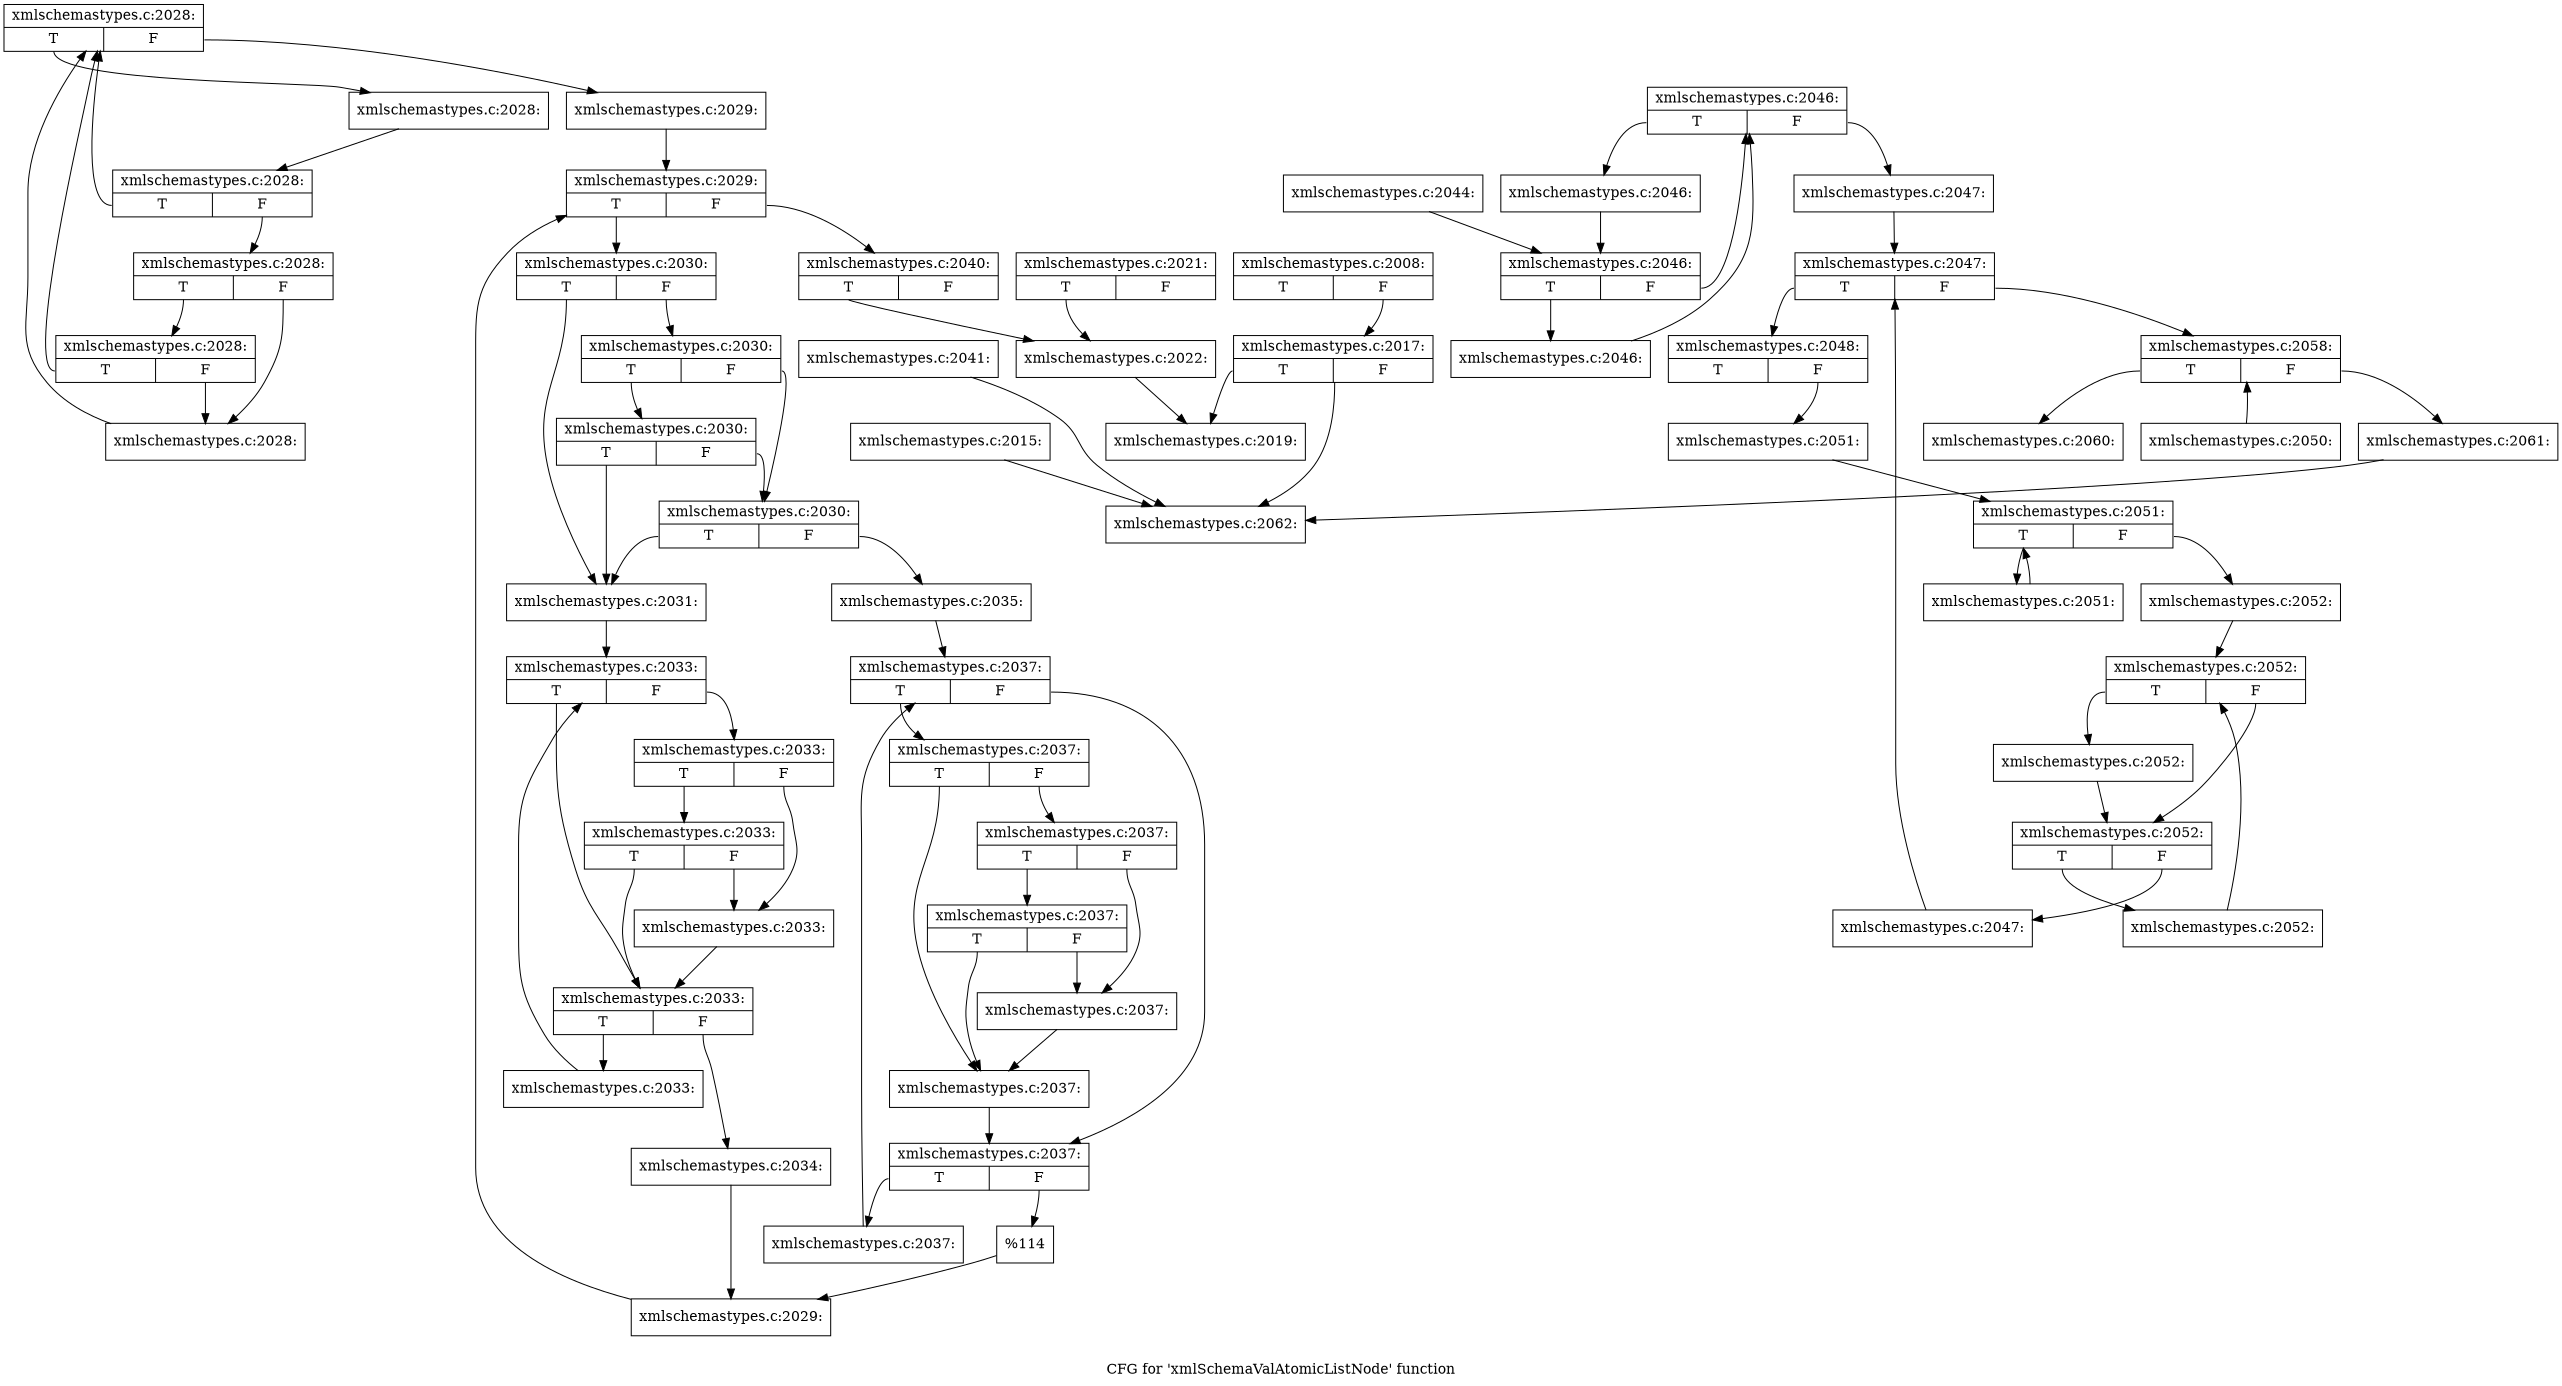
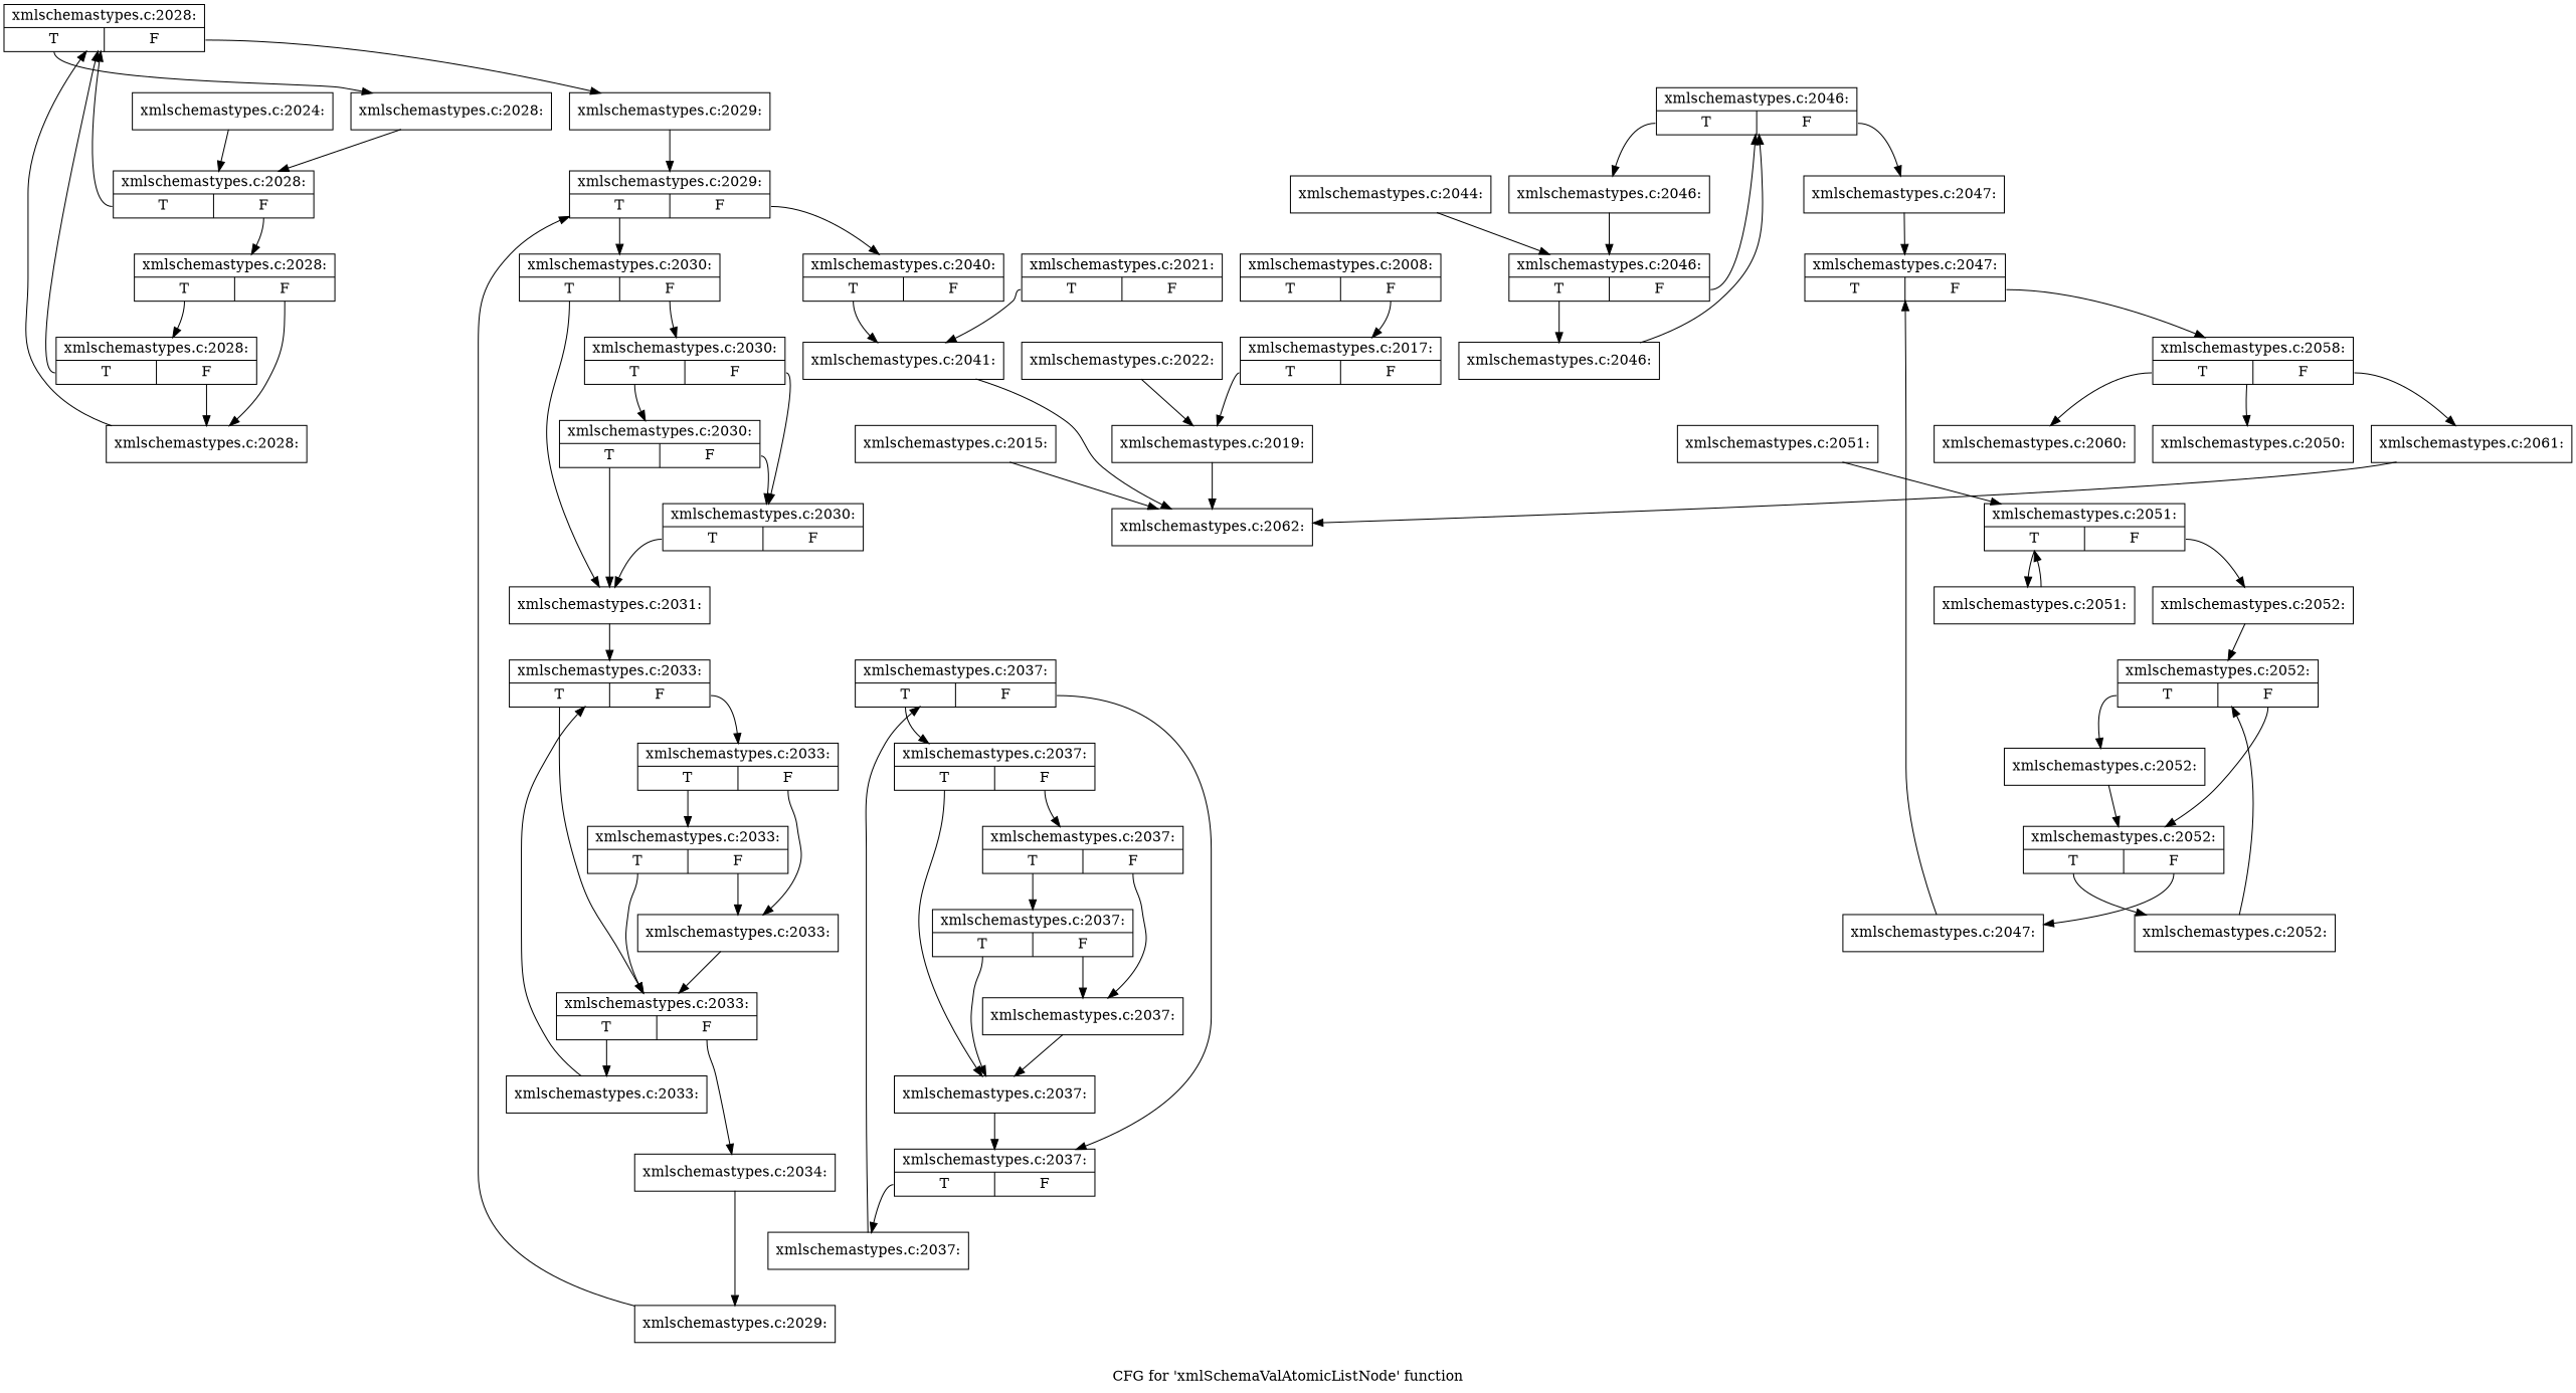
  digraph {
    label="CFG for 'xmlSchemaValAtomicListNode' function"
    node [shape=record]
    n1 [label="{xmlschemastypes.c:2008:|{<s0>T|<s1>F}}"]
    n2 [label="{xmlschemastypes.c:2017:|{<s0>T|<s1>F}}"]
    n3 [label="{xmlschemastypes.c:2015:}"]
    n4 [label="{xmlschemastypes.c:2062:}"]
    n5 [label="{xmlschemastypes.c:2019:}"]
    n6 [label="{xmlschemastypes.c:2021:|{<s0>T|<s1>F}}"]
    n7 [label="{xmlschemastypes.c:2022:}"]
+   n8 [label="{xmlschemastypes.c:2024:}"]
    n9 [label="{xmlschemastypes.c:2028:|{<s0>T|<s1>F}}"]
    n10 [label="{xmlschemastypes.c:2028:|{<s0>T|<s1>F}}"]
    n11 [label="{xmlschemastypes.c:2028:|{<s0>T|<s1>F}}"]
    n12 [label="{xmlschemastypes.c:2028:}"]
    n13 [label="{xmlschemastypes.c:2029:}"]
    n14 [label="{xmlschemastypes.c:2028:|{<s0>T|<s1>F}}"]
    n15 [label="{xmlschemastypes.c:2028:}"]
    n16 [label="{xmlschemastypes.c:2029:|{<s0>T|<s1>F}}"]
    n17 [label="{xmlschemastypes.c:2030:|{<s0>T|<s1>F}}"]
    n18 [label="{xmlschemastypes.c:2040:|{<s0>T|<s1>F}}"]
    n19 [label="{xmlschemastypes.c:2031:}"]
    n20 [label="{xmlschemastypes.c:2030:|{<s0>T|<s1>F}}"]
    n21 [label="{xmlschemastypes.c:2041:}"]
    n22 [label="{xmlschemastypes.c:2033:|{<s0>T|<s1>F}}"]
    n23 [label="{xmlschemastypes.c:2030:|{<s0>T|<s1>F}}"]
    n24 [label="{xmlschemastypes.c:2030:|{<s0>T|<s1>F}}"]
    n25 [label="{xmlschemastypes.c:2044:}"]
    n26 [label="{xmlschemastypes.c:2046:|{<s0>T|<s1>F}}"]
    n27 [label="{xmlschemastypes.c:2033:|{<s0>T|<s1>F}}"]
    n28 [label="{xmlschemastypes.c:2033:|{<s0>T|<s1>F}}"]
-   n29 [label="{xmlschemastypes.c:2035:}"]
    n30 [label="{xmlschemastypes.c:2037:|{<s0>T|<s1>F}}"]
    n31 [label="{xmlschemastypes.c:2037:|{<s0>T|<s1>F}}"]
    n32 [label="{xmlschemastypes.c:2037:|{<s0>T|<s1>F}}"]
    n33 [label="{xmlschemastypes.c:2033:}"]
    n34 [label="{xmlschemastypes.c:2034:}"]
    n35 [label="{xmlschemastypes.c:2033:|{<s0>T|<s1>F}}"]
    n36 [label="{xmlschemastypes.c:2033:}"]
    n37 [label="{xmlschemastypes.c:2029:}"]
    n38 [label="{xmlschemastypes.c:2037:}"]
    n39 [label="{xmlschemastypes.c:2037:|{<s0>T|<s1>F}}"]
    n40 [label="{xmlschemastypes.c:2037:}"]
-   n41 [label="{%114}"]
    n42 [label="{xmlschemastypes.c:2037:|{<s0>T|<s1>F}}"]
    n43 [label="{xmlschemastypes.c:2037:}"]
    n44 [label="{xmlschemastypes.c:2046:}"]
    n45 [label="{xmlschemastypes.c:2046:|{<s0>T|<s1>F}}"]
    n46 [label="{xmlschemastypes.c:2046:}"]
    n47 [label="{xmlschemastypes.c:2047:}"]
    n48 [label="{xmlschemastypes.c:2047:|{<s0>T|<s1>F}}"]
-   n49 [label="{xmlschemastypes.c:2048:|{<s0>T|<s1>F}}"]
    n50 [label="{xmlschemastypes.c:2058:|{<s0>T|<s1>F}}"]
    n51 [label="{xmlschemastypes.c:2051:}"]
    n52 [label="{xmlschemastypes.c:2060:}"]
    n53 [label="{xmlschemastypes.c:2061:}"]
    n54 [label="{xmlschemastypes.c:2050:}"]
    n55 [label="{xmlschemastypes.c:2051:|{<s0>T|<s1>F}}"]
    n56 [label="{xmlschemastypes.c:2051:}"]
    n57 [label="{xmlschemastypes.c:2052:}"]
    n58 [label="{xmlschemastypes.c:2052:|{<s0>T|<s1>F}}"]
    n59 [label="{xmlschemastypes.c:2052:}"]
    n60 [label="{xmlschemastypes.c:2052:|{<s0>T|<s1>F}}"]
    n61 [label="{xmlschemastypes.c:2052:}"]
    n62 [label="{xmlschemastypes.c:2047:}"]
    n1 -> n2 [tailport=s1]
    n2 -> n5 [tailport=s0]
    n3 -> n4
-   n2 -> n4
-   n6 -> n7 [tailport=s0]
+   n5 -> n4
+   n6 -> n21 [tailport=s0]
    n7 -> n5
+   n8 -> n9
    n9 -> n10 [tailport=s0]
    n9 -> n11 [tailport=s1]
    n10 -> n12 [tailport=s0]
    n10 -> n13 [tailport=s1]
    n11 -> n14 [tailport=s0]
    n11 -> n15 [tailport=s1]
    n12 -> n9
    n13 -> n16
    n14 -> n10 [tailport=s0]
    n14 -> n15 [tailport=s1]
    n15 -> n10
    n16 -> n17 [tailport=s0]
    n16 -> n18 [tailport=s1]
    n17 -> n19 [tailport=s0]
    n17 -> n20 [tailport=s1]
-   n18 -> n7 [tailport=s0]
+   n18 -> n21 [tailport=s0]
    n19 -> n22
    n20 -> n23 [tailport=s0]
    n20 -> n24 [tailport=s1]
    n21 -> n4
    n22 -> n27 [tailport=s0]
    n22 -> n28 [tailport=s1]
    n23 -> n19 [tailport=s0]
    n23 -> n24 [tailport=s1]
    n24 -> n19 [tailport=s0]
-   n24 -> n29 [tailport=s1]
    n25 -> n26
    n26 -> n44 [tailport=s0]
    n26 -> n45 [tailport=s1]
    n27 -> n33 [tailport=s0]
    n27 -> n34 [tailport=s1]
    n28 -> n35 [tailport=s0]
    n28 -> n36 [tailport=s1]
-   n29 -> n30
    n30 -> n31 [tailport=s0]
    n30 -> n32 [tailport=s1]
    n31 -> n38 [tailport=s0]
    n31 -> n39 [tailport=s1]
    n32 -> n40 [tailport=s0]
-   n32 -> n41 [tailport=s1]
    n33 -> n22
    n34 -> n37
    n35 -> n27 [tailport=s0]
    n35 -> n36 [tailport=s1]
    n36 -> n27
    n37 -> n16
    n38 -> n32
    n39 -> n42 [tailport=s0]
    n39 -> n43 [tailport=s1]
    n40 -> n30
-   n41 -> n37
    n42 -> n38 [tailport=s0]
    n42 -> n43 [tailport=s1]
    n43 -> n38
    n44 -> n45
    n45 -> n46 [tailport=s0]
    n45 -> n47 [tailport=s1]
    n46 -> n26
    n47 -> n48
-   n48 -> n49 [tailport=s0]
    n48 -> n50 [tailport=s1]
-   n49 -> n51 [tailport=s1]
    n50 -> n52 [tailport=s0]
    n50 -> n53 [tailport=s1]
    n51 -> n55
    n53 -> n4
-   n54 -> n50
+   n50 -> n54
    n55 -> n56 [tailport=s0]
    n55 -> n57 [tailport=s1]
    n56 -> n55
    n57 -> n58
    n58 -> n59 [tailport=s0]
    n58 -> n60 [tailport=s1]
    n59 -> n60
    n60 -> n61 [tailport=s0]
    n60 -> n62 [tailport=s1]
    n61 -> n58
    n62 -> n48
  }
